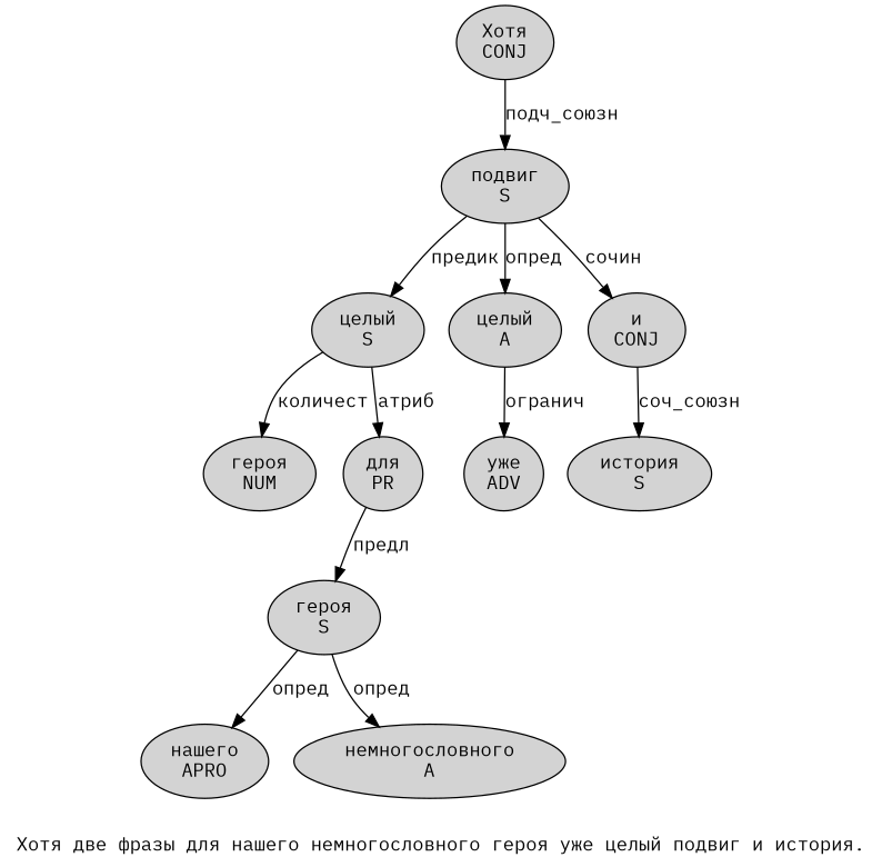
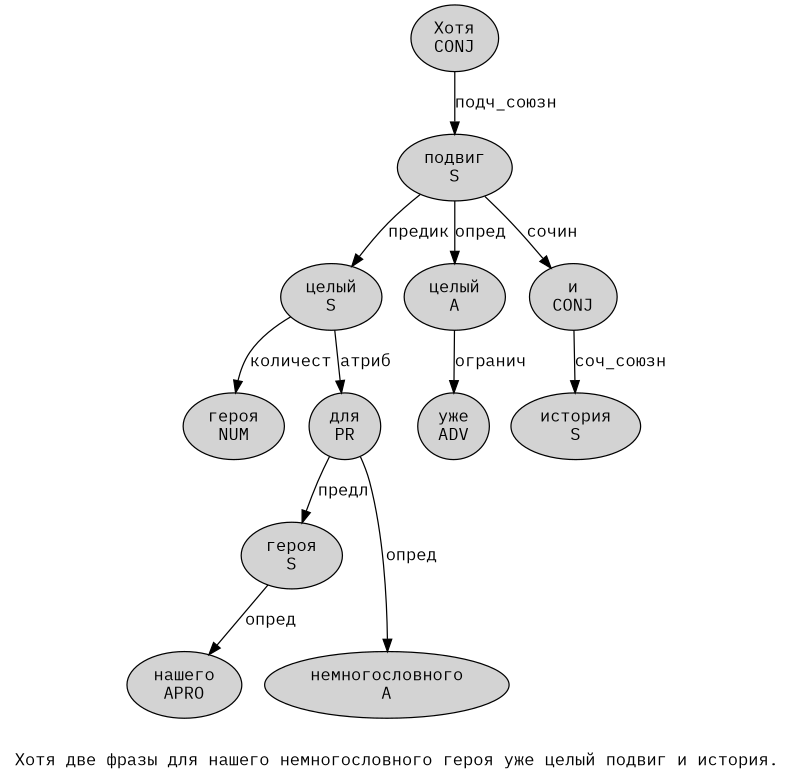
  digraph {
    fontname="IBM Plex Mono"
    label="Хотя две фразы для нашего немногословного героя уже целый подвиг и история."
    node [fillcolor=lightgray fontname="IBM Plex Mono" penwidth=1 shape=ellipse style=filled]
    edge [fontname="IBM Plex Mono"]
    n1 [label="Хотя\nCONJ"]
    n2 [label="подвиг\nS"]
    n3 [label="целый\nS"]
    n4 [label="целый\nA"]
    n5 [label="и\nCONJ"]
    n6 [label="героя\nNUM"]
    n7 [label="для\nPR"]
    n8 [label="героя\nS"]
    n9 [label="нашего\nAPRO"]
    n10 [label="немногословного\nA"]
    n11 [label="уже\nADV"]
    n12 [label="история\nS"]
    n1 -> n2 [label="подч_союзн"]
    n2 -> n3 [label="предик"]
    n2 -> n4 [label="опред"]
    n2 -> n5 [label="сочин"]
    n3 -> n6 [label="количест"]
    n3 -> n7 [label="атриб"]
    n4 -> n11 [label="огранич"]
    n5 -> n12 [label="соч_союзн"]
    n7 -> n8 [label="предл"]
    n8 -> n9 [label="опред"]
-   n8 -> n10 [label="опред"]
+   n7 -> n10 [label="опред"]
  }
